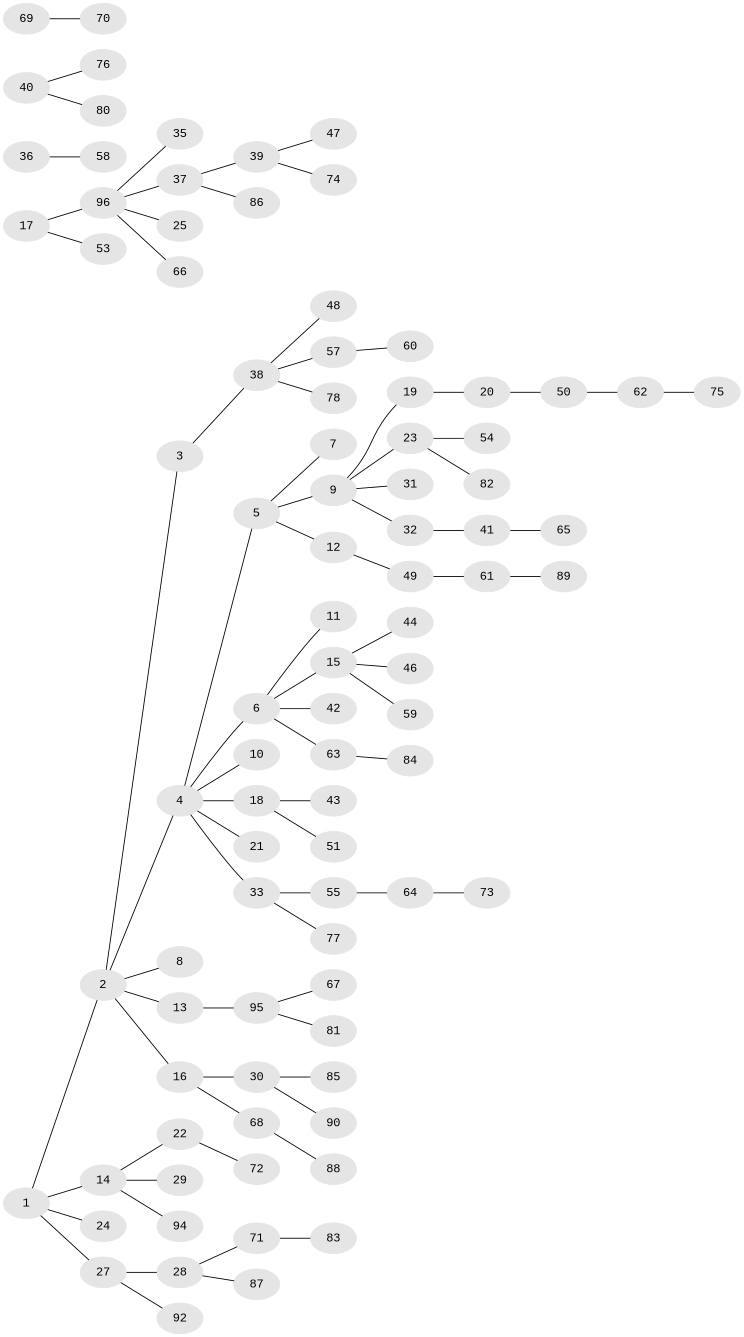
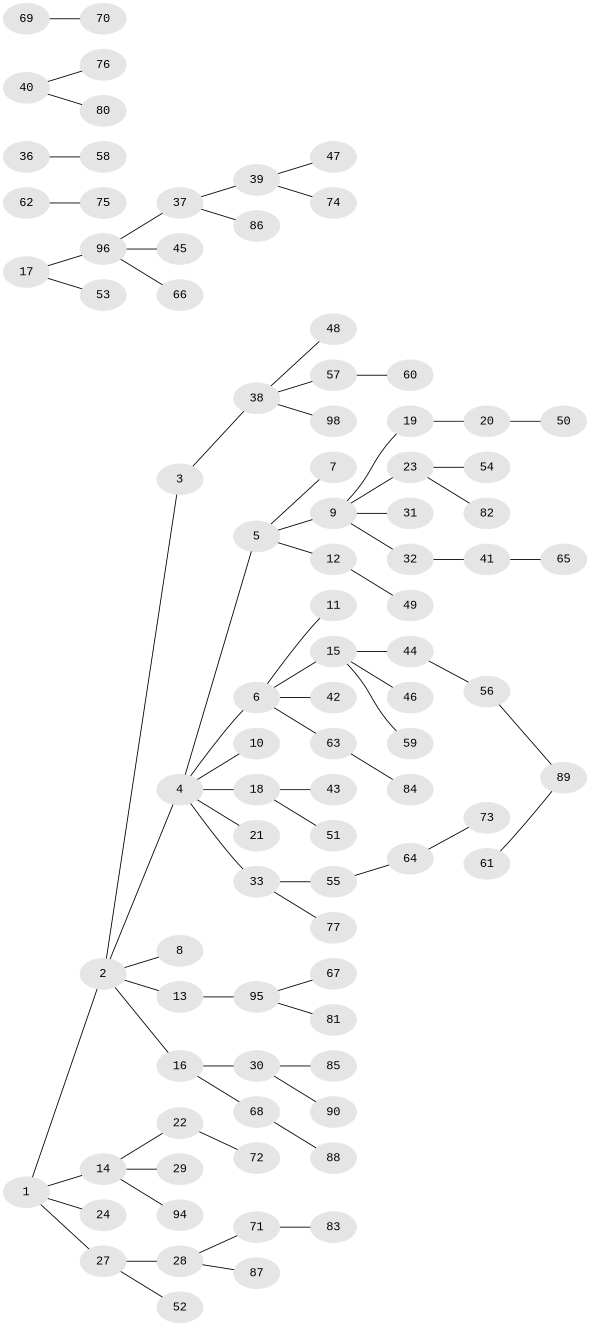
  graph {
    fontname="Liberation Mono"
    rankdir=LR
    node [color=gray90 fontname="Liberation Mono" style=filled]
    edge [fontname="Liberation Mono"]
    1
    2
    14
    24
    27
    3
    4
    8
    13
    16
    22
    29
    n13 [label=94]
    28
-   52 [label=92]
+   52
    38
    5
    6
    10
    18
    21
    33
    n23 [label=95]
    30
    68
    48
    57
-   78
+   78 [label=98]
    7
    9
    12
    11
    15
    42
    63
    43
    51
    55
    77
    19
    23
    31
    32
    49
    44
    46
    59
    n48 [label=96]
    17
    53
    84
    20
    54
    82
    41
    61
    67
    81
    72
+   56
    85
    90
    88
-   35
    37
-   45 [label=25]
+   45
    66
    50
    62
    36
    58
    39
    86
    71
    87
    83
    65
    64
    47
    74
    60
    40
    76
    80
    89
    75
    73
    69
    70
    1 -- 2
    1 -- 14
    1 -- 24
    1 -- 27
    2 -- 3
    2 -- 4
    2 -- 8
    2 -- 13
    2 -- 16
    14 -- 22
    14 -- 29
    14 -- n13
    27 -- 28
    27 -- 52
    3 -- 38
    4 -- 5
    4 -- 6
    4 -- 10
    4 -- 18
    4 -- 21
    4 -- 33
    13 -- n23
    16 -- 30
    16 -- 68
    22 -- 72
    28 -- 71
    28 -- 87
    38 -- 48
    38 -- 57
    38 -- 78
    5 -- 7
    5 -- 9
    5 -- 12
    6 -- 11
    6 -- 15
    6 -- 42
    6 -- 63
    18 -- 43
    18 -- 51
    33 -- 55
    33 -- 77
    n23 -- 67
    n23 -- 81
    30 -- 85
    30 -- 90
    68 -- 88
    57 -- 60
    9 -- 19
    9 -- 23
    9 -- 31
    9 -- 32
    12 -- 49
    15 -- 44
    15 -- 46
    15 -- 59
    63 -- 84
    55 -- 64
    19 -- 20
    23 -- 54
    23 -- 82
    32 -- 41
-   49 -- 61
-   n48 -- 35
+   44 -- 56
    n48 -- 37
    n48 -- 45
    n48 -- 66
    17 -- n48
    17 -- 53
    20 -- 50
    41 -- 65
    61 -- 89
+   56 -- 89
    37 -- 39
    37 -- 86
-   50 -- 62
    62 -- 75
    36 -- 58
    39 -- 47
    39 -- 74
    71 -- 83
    64 -- 73
    40 -- 76
    40 -- 80
    69 -- 70
  }
